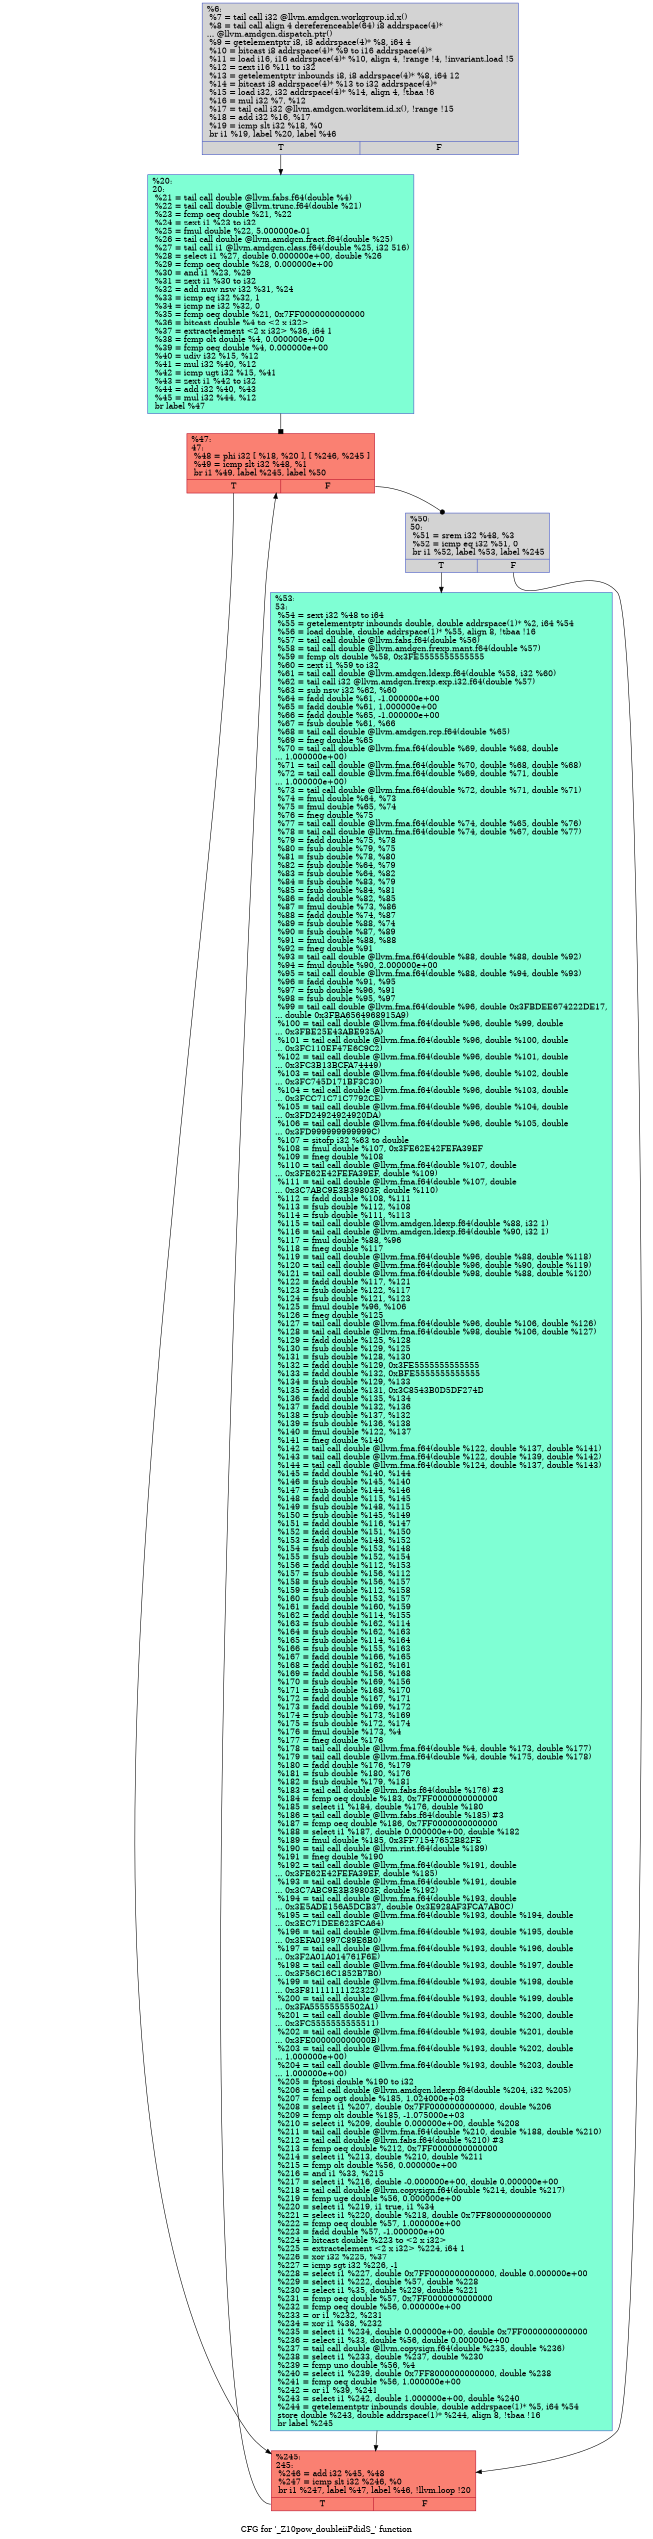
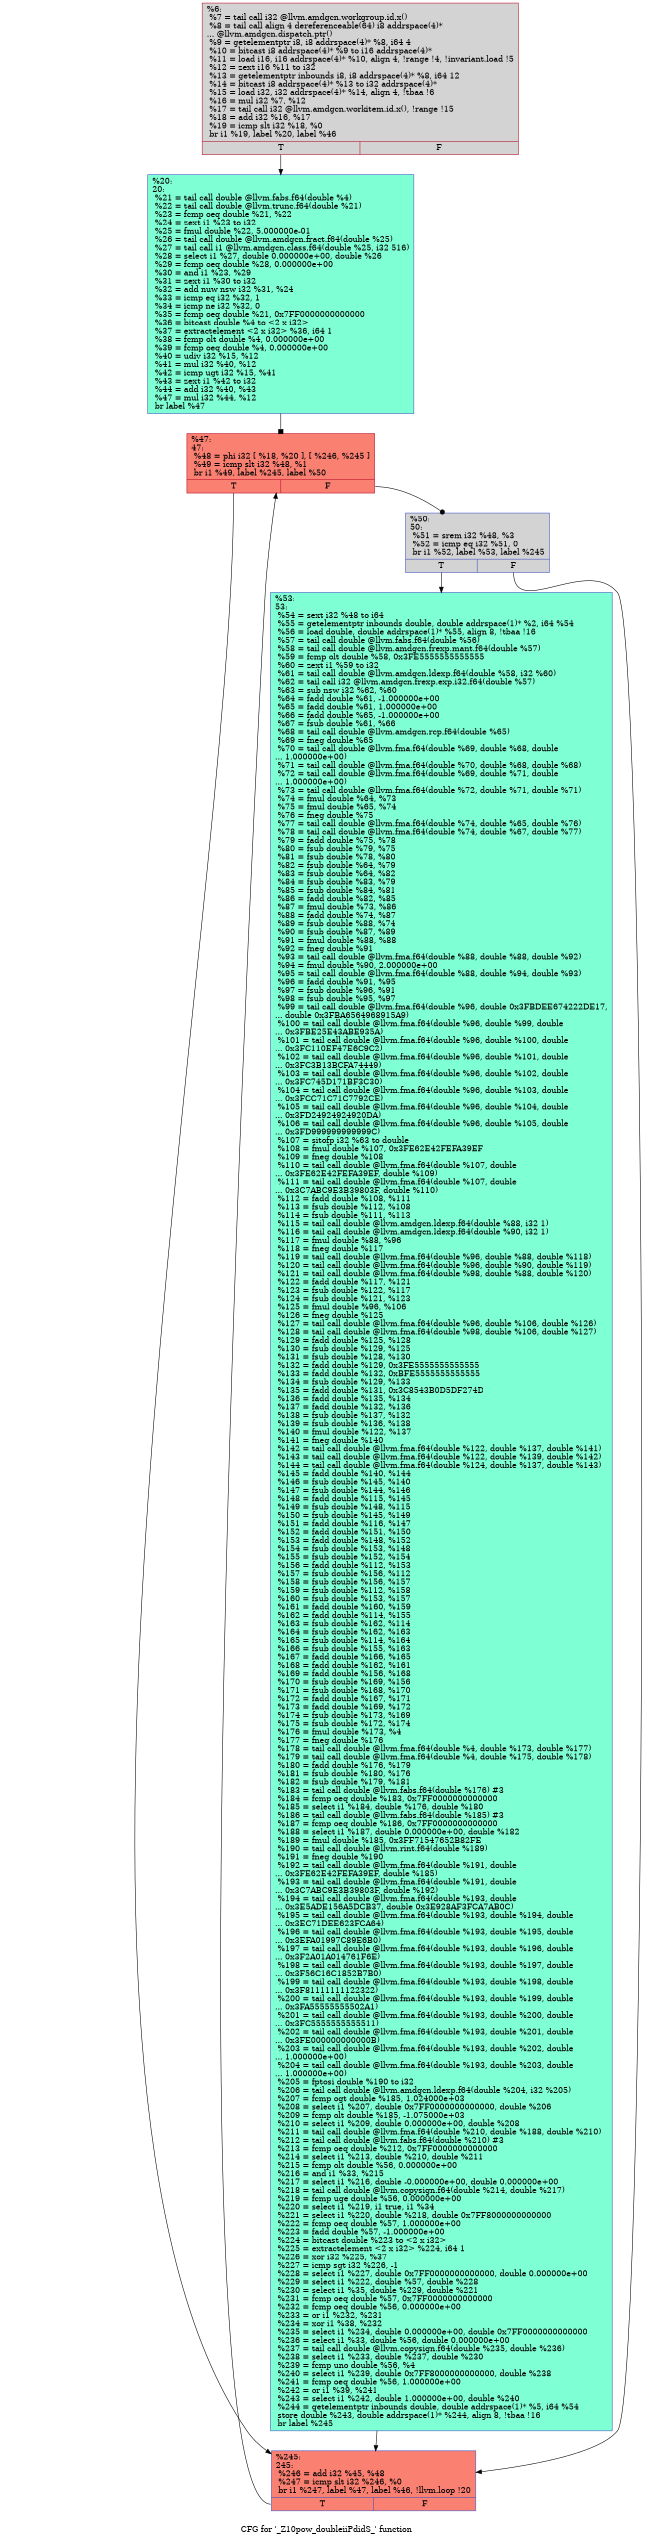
  digraph {
    label="CFG for '_Z10pow_doubleiiPdidS_' function"
    node [color="#3d50c3ff" fillcolor=lightgrey shape=record style=filled]
    edge [arrowhead=normal tailport=s0]
-   n1 [label="{%6:\l  %7 = tail call i32 @llvm.amdgcn.workgroup.id.x()\l  %8 = tail call align 4 dereferenceable(64) i8 addrspace(4)*\l... @llvm.amdgcn.dispatch.ptr()\l  %9 = getelementptr i8, i8 addrspace(4)* %8, i64 4\l  %10 = bitcast i8 addrspace(4)* %9 to i16 addrspace(4)*\l  %11 = load i16, i16 addrspace(4)* %10, align 4, !range !4, !invariant.load !5\l  %12 = zext i16 %11 to i32\l  %13 = getelementptr inbounds i8, i8 addrspace(4)* %8, i64 12\l  %14 = bitcast i8 addrspace(4)* %13 to i32 addrspace(4)*\l  %15 = load i32, i32 addrspace(4)* %14, align 4, !tbaa !6\l  %16 = mul i32 %7, %12\l  %17 = tail call i32 @llvm.amdgcn.workitem.id.x(), !range !15\l  %18 = add i32 %16, %17\l  %19 = icmp slt i32 %18, %0\l  br i1 %19, label %20, label %46\l|{<s0>T|<s1>F}}"]
-   n2 [fillcolor=aquamarine label="{%20:\l20:                                               \l  %21 = tail call double @llvm.fabs.f64(double %4)\l  %22 = tail call double @llvm.trunc.f64(double %21)\l  %23 = fcmp oeq double %21, %22\l  %24 = zext i1 %23 to i32\l  %25 = fmul double %22, 5.000000e-01\l  %26 = tail call double @llvm.amdgcn.fract.f64(double %25)\l  %27 = tail call i1 @llvm.amdgcn.class.f64(double %25, i32 516)\l  %28 = select i1 %27, double 0.000000e+00, double %26\l  %29 = fcmp oeq double %28, 0.000000e+00\l  %30 = and i1 %23, %29\l  %31 = zext i1 %30 to i32\l  %32 = add nuw nsw i32 %31, %24\l  %33 = icmp eq i32 %32, 1\l  %34 = icmp ne i32 %32, 0\l  %35 = fcmp oeq double %21, 0x7FF0000000000000\l  %36 = bitcast double %4 to \<2 x i32\>\l  %37 = extractelement \<2 x i32\> %36, i64 1\l  %38 = fcmp olt double %4, 0.000000e+00\l  %39 = fcmp oeq double %4, 0.000000e+00\l  %40 = udiv i32 %15, %12\l  %41 = mul i32 %40, %12\l  %42 = icmp ugt i32 %15, %41\l  %43 = zext i1 %42 to i32\l  %44 = add i32 %40, %43\l  %45 = mul i32 %44, %12\l  br label %47\l}"]
+   n1 [color="#b70d28ff" label="{%6:\l  %7 = tail call i32 @llvm.amdgcn.workgroup.id.x()\l  %8 = tail call align 4 dereferenceable(64) i8 addrspace(4)*\l... @llvm.amdgcn.dispatch.ptr()\l  %9 = getelementptr i8, i8 addrspace(4)* %8, i64 4\l  %10 = bitcast i8 addrspace(4)* %9 to i16 addrspace(4)*\l  %11 = load i16, i16 addrspace(4)* %10, align 4, !range !4, !invariant.load !5\l  %12 = zext i16 %11 to i32\l  %13 = getelementptr inbounds i8, i8 addrspace(4)* %8, i64 12\l  %14 = bitcast i8 addrspace(4)* %13 to i32 addrspace(4)*\l  %15 = load i32, i32 addrspace(4)* %14, align 4, !tbaa !6\l  %16 = mul i32 %7, %12\l  %17 = tail call i32 @llvm.amdgcn.workitem.id.x(), !range !15\l  %18 = add i32 %16, %17\l  %19 = icmp slt i32 %18, %0\l  br i1 %19, label %20, label %46\l|{<s0>T|<s1>F}}"]
+   n2 [fillcolor=aquamarine label="{%20:\l20:                                               \l  %21 = tail call double @llvm.fabs.f64(double %4)\l  %22 = tail call double @llvm.trunc.f64(double %21)\l  %23 = fcmp oeq double %21, %22\l  %24 = zext i1 %23 to i32\l  %25 = fmul double %22, 5.000000e-01\l  %26 = tail call double @llvm.amdgcn.fract.f64(double %25)\l  %27 = tail call i1 @llvm.amdgcn.class.f64(double %25, i32 516)\l  %28 = select i1 %27, double 0.000000e+00, double %26\l  %29 = fcmp oeq double %28, 0.000000e+00\l  %30 = and i1 %23, %29\l  %31 = zext i1 %30 to i32\l  %32 = add nuw nsw i32 %31, %24\l  %33 = icmp eq i32 %32, 1\l  %34 = icmp ne i32 %32, 0\l  %35 = fcmp oeq double %21, 0x7FF0000000000000\l  %36 = bitcast double %4 to \<2 x i32\>\l  %37 = extractelement \<2 x i32\> %36, i64 1\l  %38 = fcmp olt double %4, 0.000000e+00\l  %39 = fcmp oeq double %4, 0.000000e+00\l  %40 = udiv i32 %15, %12\l  %41 = mul i32 %40, %12\l  %42 = icmp ugt i32 %15, %41\l  %43 = zext i1 %42 to i32\l  %44 = add i32 %40, %43\l  %47 = mul i32 %44, %12\l  br label %47\l}"]
    n3 [color="#b70d28ff" fillcolor=salmon label="{%47:\l47:                                               \l  %48 = phi i32 [ %18, %20 ], [ %246, %245 ]\l  %49 = icmp slt i32 %48, %1\l  br i1 %49, label %245, label %50\l|{<s0>T|<s1>F}}"]
-   n4 [color="#b70d28ff" fillcolor=salmon label="{%245:\l245:                                              \l  %246 = add i32 %45, %48\l  %247 = icmp slt i32 %246, %0\l  br i1 %247, label %47, label %46, !llvm.loop !20\l|{<s0>T|<s1>F}}"]
+   n4 [fillcolor=salmon label="{%245:\l245:                                              \l  %246 = add i32 %45, %48\l  %247 = icmp slt i32 %246, %0\l  br i1 %247, label %47, label %46, !llvm.loop !20\l|{<s0>T|<s1>F}}"]
    n5 [label="{%50:\l50:                                               \l  %51 = srem i32 %48, %3\l  %52 = icmp eq i32 %51, 0\l  br i1 %52, label %53, label %245\l|{<s0>T|<s1>F}}"]
    n6 [fillcolor=aquamarine label="{%53:\l53:                                               \l  %54 = sext i32 %48 to i64\l  %55 = getelementptr inbounds double, double addrspace(1)* %2, i64 %54\l  %56 = load double, double addrspace(1)* %55, align 8, !tbaa !16\l  %57 = tail call double @llvm.fabs.f64(double %56)\l  %58 = tail call double @llvm.amdgcn.frexp.mant.f64(double %57)\l  %59 = fcmp olt double %58, 0x3FE5555555555555\l  %60 = zext i1 %59 to i32\l  %61 = tail call double @llvm.amdgcn.ldexp.f64(double %58, i32 %60)\l  %62 = tail call i32 @llvm.amdgcn.frexp.exp.i32.f64(double %57)\l  %63 = sub nsw i32 %62, %60\l  %64 = fadd double %61, -1.000000e+00\l  %65 = fadd double %61, 1.000000e+00\l  %66 = fadd double %65, -1.000000e+00\l  %67 = fsub double %61, %66\l  %68 = tail call double @llvm.amdgcn.rcp.f64(double %65)\l  %69 = fneg double %65\l  %70 = tail call double @llvm.fma.f64(double %69, double %68, double\l... 1.000000e+00)\l  %71 = tail call double @llvm.fma.f64(double %70, double %68, double %68)\l  %72 = tail call double @llvm.fma.f64(double %69, double %71, double\l... 1.000000e+00)\l  %73 = tail call double @llvm.fma.f64(double %72, double %71, double %71)\l  %74 = fmul double %64, %73\l  %75 = fmul double %65, %74\l  %76 = fneg double %75\l  %77 = tail call double @llvm.fma.f64(double %74, double %65, double %76)\l  %78 = tail call double @llvm.fma.f64(double %74, double %67, double %77)\l  %79 = fadd double %75, %78\l  %80 = fsub double %79, %75\l  %81 = fsub double %78, %80\l  %82 = fsub double %64, %79\l  %83 = fsub double %64, %82\l  %84 = fsub double %83, %79\l  %85 = fsub double %84, %81\l  %86 = fadd double %82, %85\l  %87 = fmul double %73, %86\l  %88 = fadd double %74, %87\l  %89 = fsub double %88, %74\l  %90 = fsub double %87, %89\l  %91 = fmul double %88, %88\l  %92 = fneg double %91\l  %93 = tail call double @llvm.fma.f64(double %88, double %88, double %92)\l  %94 = fmul double %90, 2.000000e+00\l  %95 = tail call double @llvm.fma.f64(double %88, double %94, double %93)\l  %96 = fadd double %91, %95\l  %97 = fsub double %96, %91\l  %98 = fsub double %95, %97\l  %99 = tail call double @llvm.fma.f64(double %96, double 0x3FBDEE674222DE17,\l... double 0x3FBA6564968915A9)\l  %100 = tail call double @llvm.fma.f64(double %96, double %99, double\l... 0x3FBE25E43ABE935A)\l  %101 = tail call double @llvm.fma.f64(double %96, double %100, double\l... 0x3FC110EF47E6C9C2)\l  %102 = tail call double @llvm.fma.f64(double %96, double %101, double\l... 0x3FC3B13BCFA74449)\l  %103 = tail call double @llvm.fma.f64(double %96, double %102, double\l... 0x3FC745D171BF3C30)\l  %104 = tail call double @llvm.fma.f64(double %96, double %103, double\l... 0x3FCC71C71C7792CE)\l  %105 = tail call double @llvm.fma.f64(double %96, double %104, double\l... 0x3FD24924924920DA)\l  %106 = tail call double @llvm.fma.f64(double %96, double %105, double\l... 0x3FD999999999999C)\l  %107 = sitofp i32 %63 to double\l  %108 = fmul double %107, 0x3FE62E42FEFA39EF\l  %109 = fneg double %108\l  %110 = tail call double @llvm.fma.f64(double %107, double\l... 0x3FE62E42FEFA39EF, double %109)\l  %111 = tail call double @llvm.fma.f64(double %107, double\l... 0x3C7ABC9E3B39803F, double %110)\l  %112 = fadd double %108, %111\l  %113 = fsub double %112, %108\l  %114 = fsub double %111, %113\l  %115 = tail call double @llvm.amdgcn.ldexp.f64(double %88, i32 1)\l  %116 = tail call double @llvm.amdgcn.ldexp.f64(double %90, i32 1)\l  %117 = fmul double %88, %96\l  %118 = fneg double %117\l  %119 = tail call double @llvm.fma.f64(double %96, double %88, double %118)\l  %120 = tail call double @llvm.fma.f64(double %96, double %90, double %119)\l  %121 = tail call double @llvm.fma.f64(double %98, double %88, double %120)\l  %122 = fadd double %117, %121\l  %123 = fsub double %122, %117\l  %124 = fsub double %121, %123\l  %125 = fmul double %96, %106\l  %126 = fneg double %125\l  %127 = tail call double @llvm.fma.f64(double %96, double %106, double %126)\l  %128 = tail call double @llvm.fma.f64(double %98, double %106, double %127)\l  %129 = fadd double %125, %128\l  %130 = fsub double %129, %125\l  %131 = fsub double %128, %130\l  %132 = fadd double %129, 0x3FE5555555555555\l  %133 = fadd double %132, 0xBFE5555555555555\l  %134 = fsub double %129, %133\l  %135 = fadd double %131, 0x3C8543B0D5DF274D\l  %136 = fadd double %135, %134\l  %137 = fadd double %132, %136\l  %138 = fsub double %137, %132\l  %139 = fsub double %136, %138\l  %140 = fmul double %122, %137\l  %141 = fneg double %140\l  %142 = tail call double @llvm.fma.f64(double %122, double %137, double %141)\l  %143 = tail call double @llvm.fma.f64(double %122, double %139, double %142)\l  %144 = tail call double @llvm.fma.f64(double %124, double %137, double %143)\l  %145 = fadd double %140, %144\l  %146 = fsub double %145, %140\l  %147 = fsub double %144, %146\l  %148 = fadd double %115, %145\l  %149 = fsub double %148, %115\l  %150 = fsub double %145, %149\l  %151 = fadd double %116, %147\l  %152 = fadd double %151, %150\l  %153 = fadd double %148, %152\l  %154 = fsub double %153, %148\l  %155 = fsub double %152, %154\l  %156 = fadd double %112, %153\l  %157 = fsub double %156, %112\l  %158 = fsub double %156, %157\l  %159 = fsub double %112, %158\l  %160 = fsub double %153, %157\l  %161 = fadd double %160, %159\l  %162 = fadd double %114, %155\l  %163 = fsub double %162, %114\l  %164 = fsub double %162, %163\l  %165 = fsub double %114, %164\l  %166 = fsub double %155, %163\l  %167 = fadd double %166, %165\l  %168 = fadd double %162, %161\l  %169 = fadd double %156, %168\l  %170 = fsub double %169, %156\l  %171 = fsub double %168, %170\l  %172 = fadd double %167, %171\l  %173 = fadd double %169, %172\l  %174 = fsub double %173, %169\l  %175 = fsub double %172, %174\l  %176 = fmul double %173, %4\l  %177 = fneg double %176\l  %178 = tail call double @llvm.fma.f64(double %4, double %173, double %177)\l  %179 = tail call double @llvm.fma.f64(double %4, double %175, double %178)\l  %180 = fadd double %176, %179\l  %181 = fsub double %180, %176\l  %182 = fsub double %179, %181\l  %183 = tail call double @llvm.fabs.f64(double %176) #3\l  %184 = fcmp oeq double %183, 0x7FF0000000000000\l  %185 = select i1 %184, double %176, double %180\l  %186 = tail call double @llvm.fabs.f64(double %185) #3\l  %187 = fcmp oeq double %186, 0x7FF0000000000000\l  %188 = select i1 %187, double 0.000000e+00, double %182\l  %189 = fmul double %185, 0x3FF71547652B82FE\l  %190 = tail call double @llvm.rint.f64(double %189)\l  %191 = fneg double %190\l  %192 = tail call double @llvm.fma.f64(double %191, double\l... 0x3FE62E42FEFA39EF, double %185)\l  %193 = tail call double @llvm.fma.f64(double %191, double\l... 0x3C7ABC9E3B39803F, double %192)\l  %194 = tail call double @llvm.fma.f64(double %193, double\l... 0x3E5ADE156A5DCB37, double 0x3E928AF3FCA7AB0C)\l  %195 = tail call double @llvm.fma.f64(double %193, double %194, double\l... 0x3EC71DEE623FCA64)\l  %196 = tail call double @llvm.fma.f64(double %193, double %195, double\l... 0x3EFA01997C89E6B0)\l  %197 = tail call double @llvm.fma.f64(double %193, double %196, double\l... 0x3F2A01A014761F6E)\l  %198 = tail call double @llvm.fma.f64(double %193, double %197, double\l... 0x3F56C16C1852B7B0)\l  %199 = tail call double @llvm.fma.f64(double %193, double %198, double\l... 0x3F81111111122322)\l  %200 = tail call double @llvm.fma.f64(double %193, double %199, double\l... 0x3FA55555555502A1)\l  %201 = tail call double @llvm.fma.f64(double %193, double %200, double\l... 0x3FC5555555555511)\l  %202 = tail call double @llvm.fma.f64(double %193, double %201, double\l... 0x3FE000000000000B)\l  %203 = tail call double @llvm.fma.f64(double %193, double %202, double\l... 1.000000e+00)\l  %204 = tail call double @llvm.fma.f64(double %193, double %203, double\l... 1.000000e+00)\l  %205 = fptosi double %190 to i32\l  %206 = tail call double @llvm.amdgcn.ldexp.f64(double %204, i32 %205)\l  %207 = fcmp ogt double %185, 1.024000e+03\l  %208 = select i1 %207, double 0x7FF0000000000000, double %206\l  %209 = fcmp olt double %185, -1.075000e+03\l  %210 = select i1 %209, double 0.000000e+00, double %208\l  %211 = tail call double @llvm.fma.f64(double %210, double %188, double %210)\l  %212 = tail call double @llvm.fabs.f64(double %210) #3\l  %213 = fcmp oeq double %212, 0x7FF0000000000000\l  %214 = select i1 %213, double %210, double %211\l  %215 = fcmp olt double %56, 0.000000e+00\l  %216 = and i1 %33, %215\l  %217 = select i1 %216, double -0.000000e+00, double 0.000000e+00\l  %218 = tail call double @llvm.copysign.f64(double %214, double %217)\l  %219 = fcmp uge double %56, 0.000000e+00\l  %220 = select i1 %219, i1 true, i1 %34\l  %221 = select i1 %220, double %218, double 0x7FF8000000000000\l  %222 = fcmp oeq double %57, 1.000000e+00\l  %223 = fadd double %57, -1.000000e+00\l  %224 = bitcast double %223 to \<2 x i32\>\l  %225 = extractelement \<2 x i32\> %224, i64 1\l  %226 = xor i32 %225, %37\l  %227 = icmp sgt i32 %226, -1\l  %228 = select i1 %227, double 0x7FF0000000000000, double 0.000000e+00\l  %229 = select i1 %222, double %57, double %228\l  %230 = select i1 %35, double %229, double %221\l  %231 = fcmp oeq double %57, 0x7FF0000000000000\l  %232 = fcmp oeq double %56, 0.000000e+00\l  %233 = or i1 %232, %231\l  %234 = xor i1 %38, %232\l  %235 = select i1 %234, double 0.000000e+00, double 0x7FF0000000000000\l  %236 = select i1 %33, double %56, double 0.000000e+00\l  %237 = tail call double @llvm.copysign.f64(double %235, double %236)\l  %238 = select i1 %233, double %237, double %230\l  %239 = fcmp uno double %56, %4\l  %240 = select i1 %239, double 0x7FF8000000000000, double %238\l  %241 = fcmp oeq double %56, 1.000000e+00\l  %242 = or i1 %39, %241\l  %243 = select i1 %242, double 1.000000e+00, double %240\l  %244 = getelementptr inbounds double, double addrspace(1)* %5, i64 %54\l  store double %243, double addrspace(1)* %244, align 8, !tbaa !16\l  br label %245\l}"]
    n1 -> n2
    n2 -> n3 [arrowhead=box]
    n3 -> n4
    n3 -> n5 [arrowhead=dot tailport=s1]
    n4 -> n3
    n5 -> n4 [tailport=s1]
    n5 -> n6
    n6 -> n4
  }
